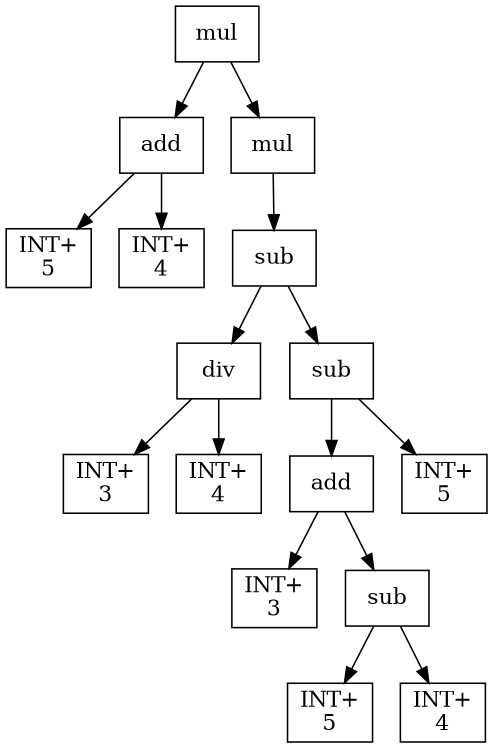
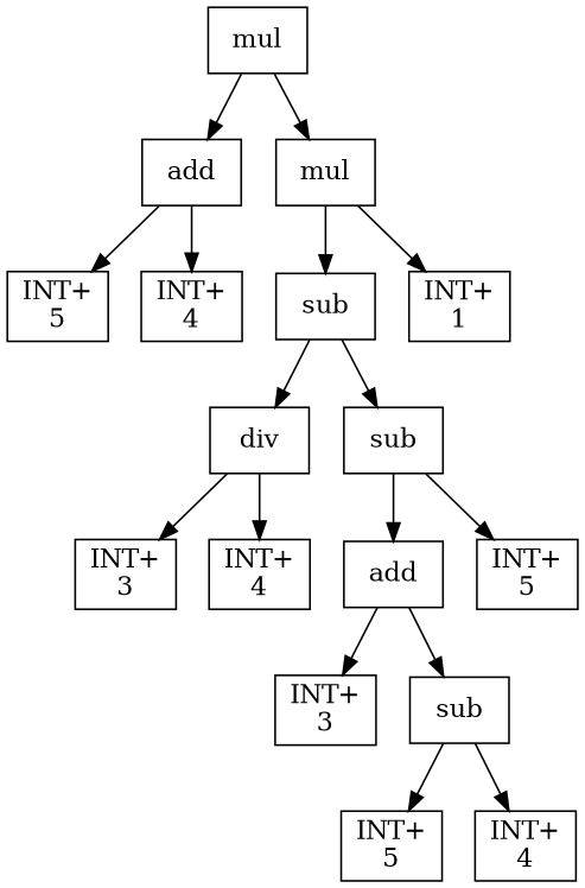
  digraph {
    node [shape=box]
    n1 [label=mul]
    n2 [label=add]
    n3 [label=mul]
    n4 [label="INT+\n5"]
    n5 [label="INT+\n4"]
    n6 [label=sub]
+   n7 [label="INT+\n1"]
    n8 [label=div]
    n9 [label=sub]
    n10 [label="INT+\n3"]
    n11 [label="INT+\n4"]
    n12 [label=add]
    n13 [label="INT+\n5"]
    n14 [label="INT+\n3"]
    n15 [label=sub]
    n16 [label="INT+\n5"]
    n17 [label="INT+\n4"]
    n1 -> n2
    n1 -> n3
    n2 -> n4
    n2 -> n5
    n3 -> n6
+   n3 -> n7
    n6 -> n8
    n6 -> n9
    n8 -> n10
    n8 -> n11
    n9 -> n12
    n9 -> n13
    n12 -> n14
    n12 -> n15
    n15 -> n16
    n15 -> n17
  }
